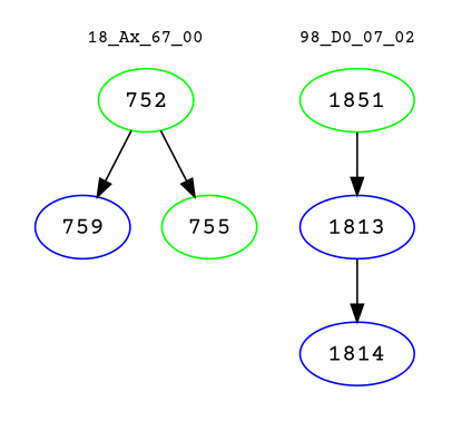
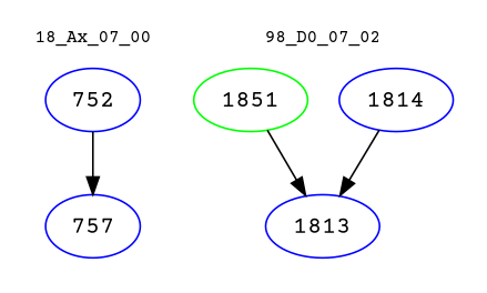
  digraph {
    fontname="Courier Prime"
    node [color=blue fontname="Courier Prime"]
    edge [color=black fontname="Courier Prime"]
-   n1 [color=green label=752]
-   n2 [label=759]
-   n3 [color=green label=755]
+   n1 [label=752]
+   n2 [label=757]
    n4 [label=1813]
    n5 [label=1814]
    n6 [color=green label=1851]
    subgraph cluster_1 {
      color=white
      fontsize=10
-     label="18_Ax_67_00"
+     label="18_Ax_07_00"
      n1
      n2
-     n3
    }
    subgraph cluster_2 {
      color=white
      fontsize=10
      label="98_D0_07_02"
      n4
      n5
      n6
    }
    n1 -> n2
-   n1 -> n3
-   n4 -> n5
+   n5 -> n4
    n6 -> n4
  }
